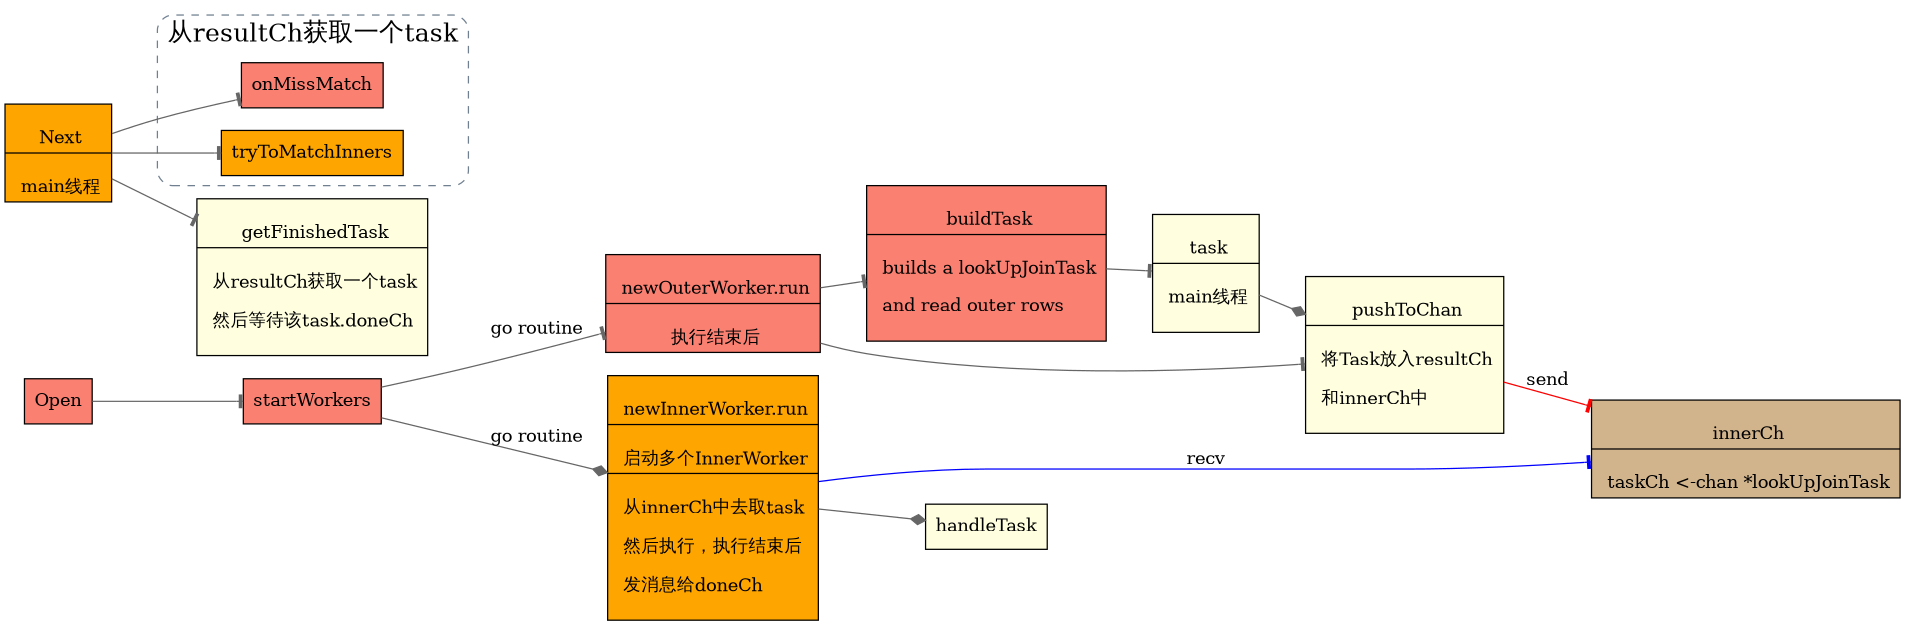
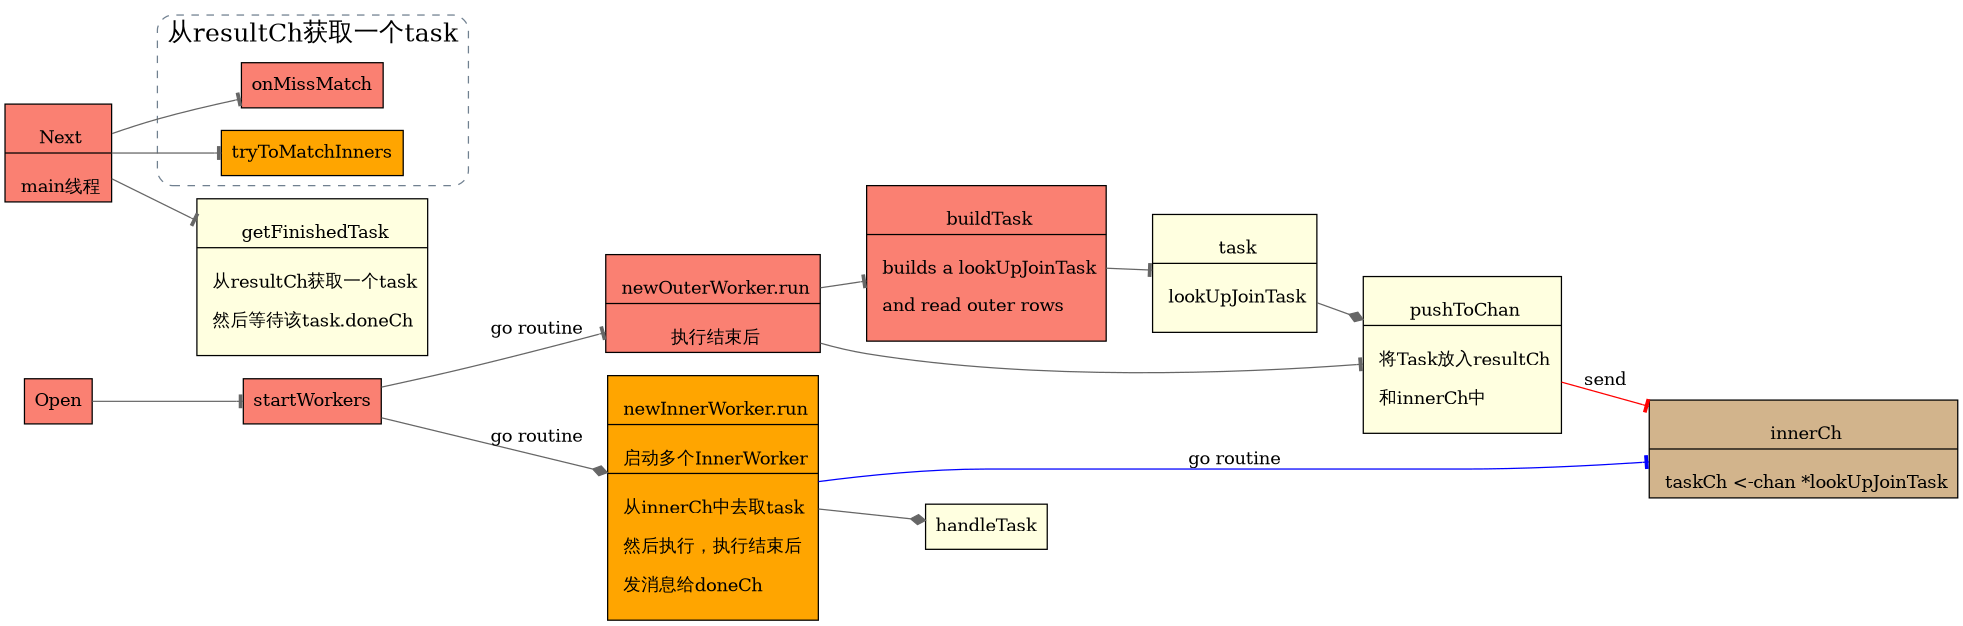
  digraph {
    newrank=true
    rankdir=LR
    node [fillcolor=salmon shape=record style=filled]
    edge [arrowhead=tee color=gray40]
    Open [shape=box]
-   n2 [fillcolor=orange label="{{\n      Next|\n      main线程\n    }}"]
+   n2 [label="{{\n      Next|\n      main线程\n    }}"]
    onMissMatch [shape=box]
    tryToMatchInners [fillcolor=orange shape=box]
    startWorkers [shape=box]
    n6 [fillcolor=lightyellow label="{{\n      getFinishedTask|\n      从resultCh获取一个task\l\n      然后等待该task.doneCh\l\n    }}"]
    n7 [label="{{\n      newOuterWorker.run|\n      执行结束后\n    }}"]
    n8 [fillcolor=orange label="{{\n      newInnerWorker.run|\n      启动多个InnerWorker\l|\n      从innerCh中去取task\l\n      然后执行，执行结束后\l\n      发消息给doneCh\l\n    }}"]
    n9 [label="{{\n      buildTask|\n      builds a lookUpJoinTask\l \n      and read outer rows\l\n    }}"]
    n10 [fillcolor=lightyellow label="{{\n      pushToChan|\n      将Task放入resultCh\l\n      和innerCh中\l\n    }}"]
    n11 [fillcolor=tan label="{{\n      innerCh|\n        taskCh      \<-chan *lookUpJoinTask\n    }}"]
    handleTask [fillcolor=lightyellow shape=box]
-   n13 [fillcolor=lightyellow label="{{\n      task|\n        main线程\l\n    }}"]
+   n13 [fillcolor=lightyellow label="{{\n      task|\n        lookUpJoinTask\l\n    }}"]
    subgraph sub_1 {
      rank=same
      Open
      n2
    }
    subgraph cluster_2 {
      color=slategrey
      fontsize=20
      label="从resultCh获取一个task"
      style="rounded,dashed"
      onMissMatch
      tryToMatchInners
    }
    Open -> startWorkers
    n2 -> onMissMatch
    n2 -> tryToMatchInners
    n2 -> n6
    startWorkers -> n7 [label="go routine"]
    startWorkers -> n8 [arrowhead=diamond label="go routine"]
    n7 -> n9
    n7 -> n10
-   n8 -> n11 [color=blue label=recv]
+   n8 -> n11 [color=blue label="go routine"]
    n8 -> handleTask [arrowhead=diamond]
    n9 -> n13
    n10 -> n11 [color=red label=send]
    n13 -> n10 [arrowhead=diamond]
  }
